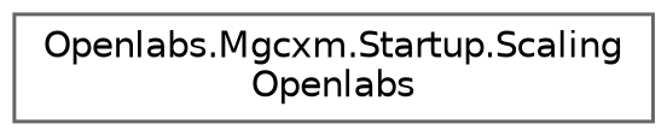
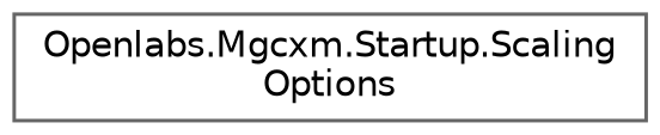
  digraph {
    rankdir=LR
-   n1 [color=grey40 fillcolor=white fontname=Helvetica fontsize=10 height=0.2 label="Openlabs.Mgcxm.Startup.Scaling\lOpenlabs" shape=box style=filled width=0.4]
+   n1 [color=grey40 fillcolor=white fontname=Helvetica fontsize=10 height=0.2 label="Openlabs.Mgcxm.Startup.Scaling\lOptions" shape=box style=filled width=0.4]
  }
